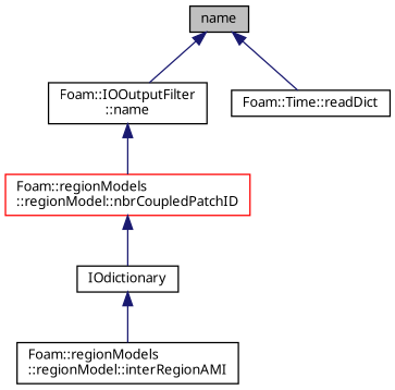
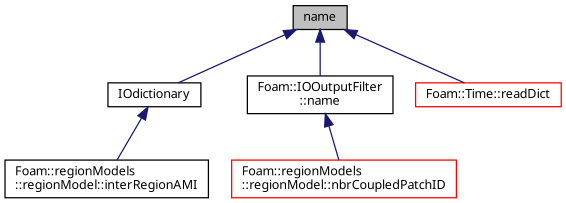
  digraph {
    fontname="Noto Sans"
    rankdir=TB
    node [color=black fontname="Noto Sans" fontsize=10 shape=record]
    edge [color=midnightblue dir=back fontname="Noto Sans" fontsize=10 labelfontname=Helvetica labelfontsize=10 style=solid]
    n1 [fillcolor=grey75 fontcolor=black height=0.2 label=name style=filled width=0.4]
    n2 [height=0.2 label=IOdictionary width=0.4]
    n3 [height=0.2 label="Foam::IOOutputFilter\l::name" width=0.4]
-   n4 [height=0.2 label="Foam::Time::readDict" width=0.4]
+   n4 [color=red height=0.2 label="Foam::Time::readDict" width=0.4]
    n5 [height=0.2 label="Foam::regionModels\l::regionModel::interRegionAMI" width=0.4]
    n6 [color=red height=0.2 label="Foam::regionModels\l::regionModel::nbrCoupledPatchID" width=0.4]
-   n6 -> n2
+   n1 -> n2
    n1 -> n3
    n1 -> n4
    n2 -> n5
    n3 -> n6
  }
